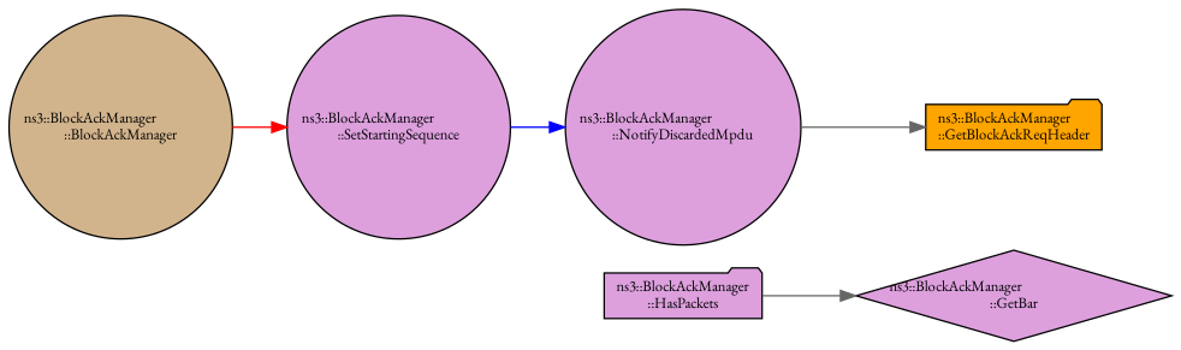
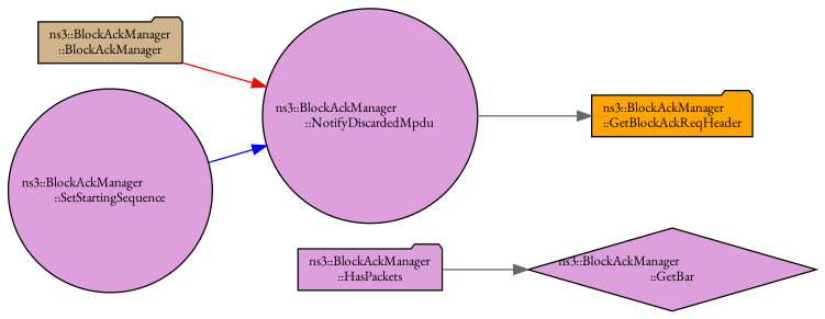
  digraph {
    fontname="EB Garamond"
    rankdir=RL
    node [color=black fillcolor=plum fontname="EB Garamond" fontsize=10 shape=circle style=filled]
    edge [color=gray40 dir=back fontname="EB Garamond" fontsize=10 labelfontname=Helvetica labelfontsize=10 style=solid]
    n1 [height=0.2 label="ns3::BlockAckManager\l::GetBar" shape=diamond width=0.4]
    n2 [height=0.2 label="ns3::BlockAckManager\l::HasPackets" shape=folder width=0.4]
    n3 [fillcolor=orange height=0.2 label="ns3::BlockAckManager\l::GetBlockAckReqHeader" shape=folder width=0.4]
    n4 [height=0.2 label="ns3::BlockAckManager\l::NotifyDiscardedMpdu" width=0.4]
-   n5 [fillcolor=tan height=0.2 label="ns3::BlockAckManager\l::BlockAckManager" width=0.4]
+   n5 [fillcolor=tan height=0.2 label="ns3::BlockAckManager\l::BlockAckManager" shape=folder width=0.4]
    n6 [height=0.2 label="ns3::BlockAckManager\l::SetStartingSequence" width=0.4]
    n1 -> n2
    n3 -> n4
-   n6 -> n5 [color=red]
+   n4 -> n5 [color=red]
    n4 -> n6 [color=blue]
  }
